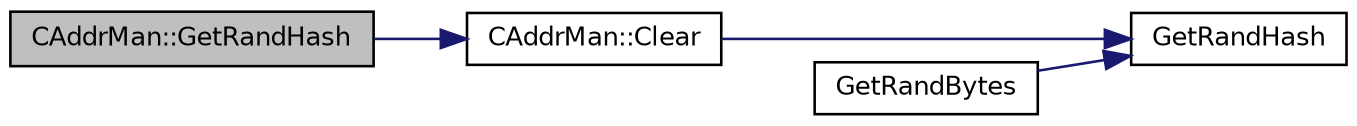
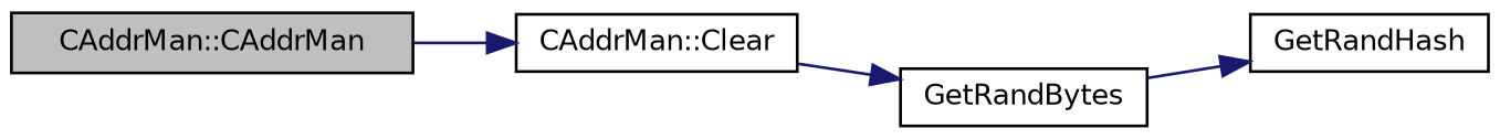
  digraph {
    rankdir=LR
    node [color=black fillcolor=white fontname=Helvetica fontsize=10 shape=record style=filled]
    edge [color=midnightblue fontname=Helvetica fontsize=10 labelfontname=Helvetica labelfontsize=10 style=solid]
-   n1 [fillcolor=grey75 fontcolor=black height=0.2 label="CAddrMan::GetRandHash" width=0.4]
+   n1 [fillcolor=grey75 fontcolor=black height=0.2 label="CAddrMan::CAddrMan" width=0.4]
    n2 [height=0.2 label="CAddrMan::Clear" width=0.4]
    n3 [height=0.2 label=GetRandHash width=0.4]
    n4 [height=0.2 label=GetRandBytes width=0.4]
    n1 -> n2
-   n2 -> n3
+   n2 -> n4
    n4 -> n3
  }
